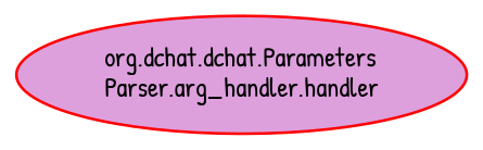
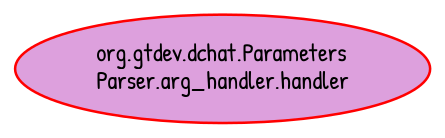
  digraph {
    rankdir=LR
    fontname="Patrick Hand"
-   n1 [color=red fillcolor=plum fontname="Patrick Hand" fontsize=10 height=0.2 label="org.dchat.dchat.Parameters\lParser.arg_handler.handler" shape=ellipse style=filled width=0.4]
+   n1 [color=red fillcolor=plum fontname="Patrick Hand" fontsize=10 height=0.2 label="org.gtdev.dchat.Parameters\lParser.arg_handler.handler" shape=ellipse style=filled width=0.4]
  }
